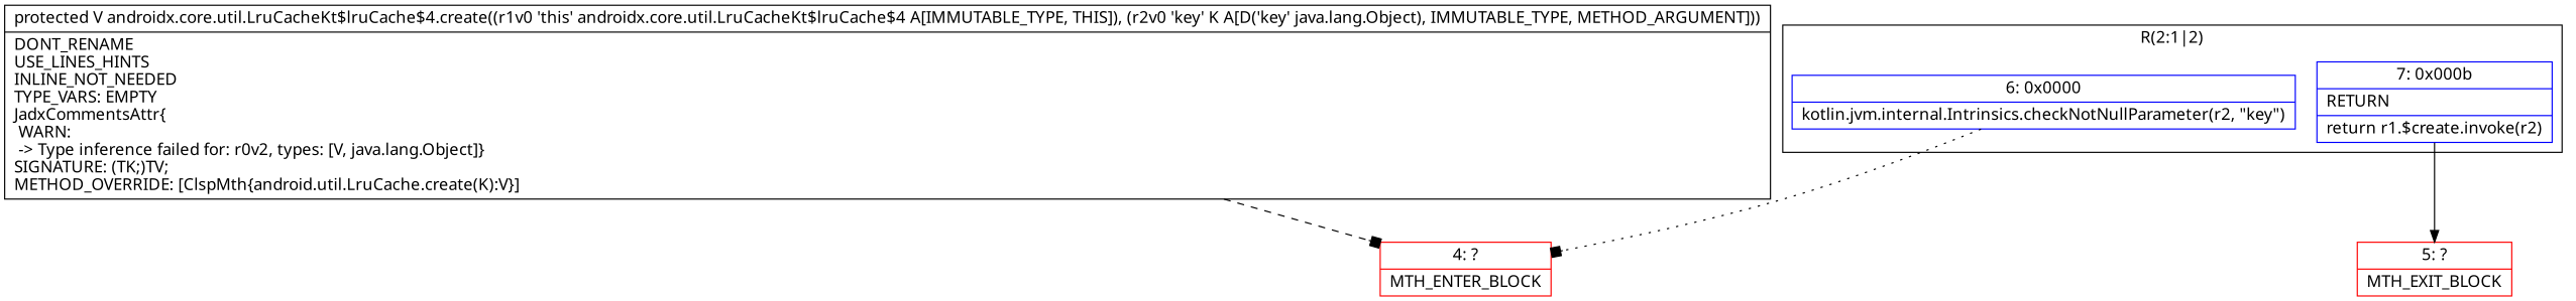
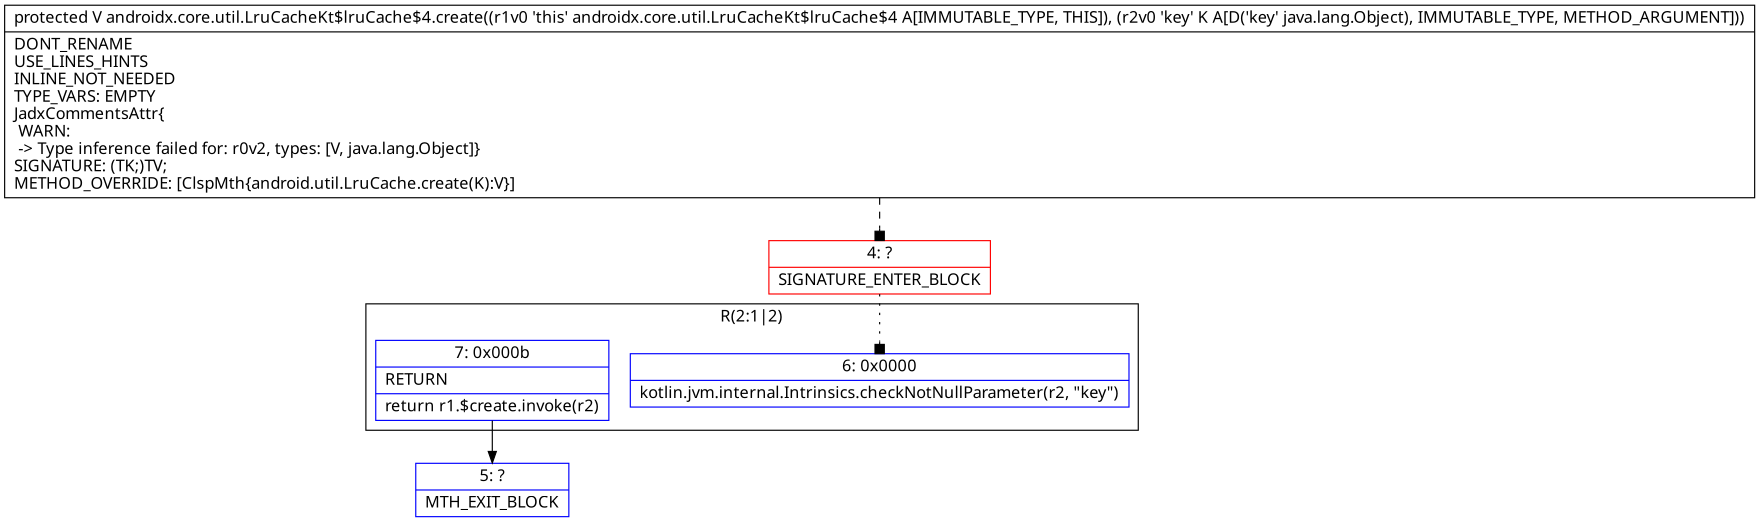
  digraph {
    fontname="Noto Sans"
    node [color=blue fontname="Noto Sans" shape=record]
    edge [arrowhead=box fontname="Noto Sans"]
    n1 [label="{6\:\ 0x0000|kotlin.jvm.internal.Intrinsics.checkNotNullParameter(r2, \"key\")\l}"]
    n2 [label="{7\:\ 0x000b|RETURN\l|return r1.$create.invoke(r2)\l}"]
-   n3 [color=red label="{5\:\ ?|MTH_EXIT_BLOCK\l}"]
-   n4 [color=red label="{4\:\ ?|MTH_ENTER_BLOCK\l}"]
+   n3 [label="{5\:\ ?|MTH_EXIT_BLOCK\l}"]
+   n4 [color=red label="{4\:\ ?|SIGNATURE_ENTER_BLOCK\l}"]
    n5 [label="{protected V androidx.core.util.LruCacheKt$lruCache$4.create((r1v0 'this' androidx.core.util.LruCacheKt$lruCache$4 A[IMMUTABLE_TYPE, THIS]), (r2v0 'key' K A[D('key' java.lang.Object), IMMUTABLE_TYPE, METHOD_ARGUMENT]))  | DONT_RENAME\lUSE_LINES_HINTS\lINLINE_NOT_NEEDED\lTYPE_VARS: EMPTY\lJadxCommentsAttr\{\l WARN: \l \-\> Type inference failed for: r0v2, types: [V, java.lang.Object]\}\lSIGNATURE: (TK;)TV;\lMETHOD_OVERRIDE: [ClspMth\{android.util.LruCache.create(K):V\}]\l}" color=""]
    subgraph cluster_1 {
      label="R(2:1|2)"
      n1
      n2
    }
    n2 -> n3 [arrowhead=normal style=solid]
-   n1 -> n4 [style=dotted]
+   n4 -> n1 [style=dotted]
    n5 -> n4 [style=dashed]
  }
